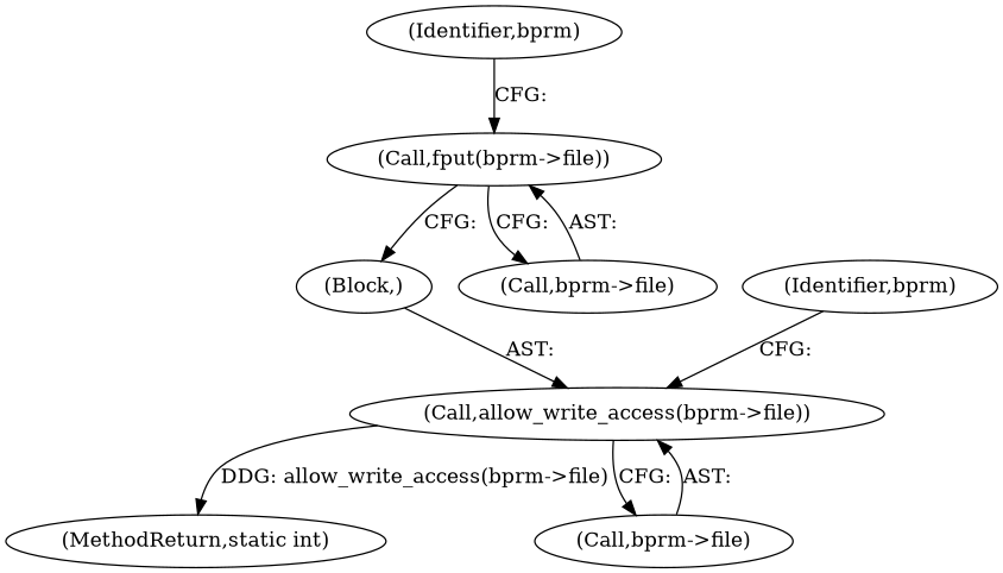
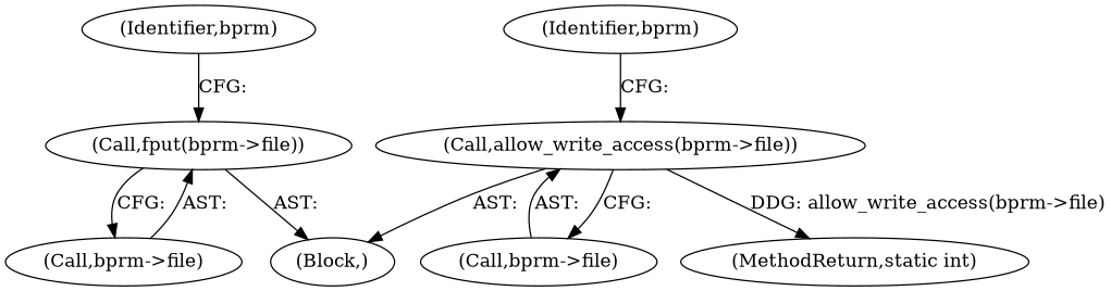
  digraph {
    n1 [label="(Call,allow_write_access(bprm->file))"]
    n2 [label="(Block,)"]
    n3 [label="(MethodReturn,static int)"]
    n4 [label="(Call,bprm->file)"]
    n5 [label="(Call,fput(bprm->file))"]
    n6 [label="(Call,bprm->file)"]
    n7 [label="(Identifier,bprm)"]
    n8 [label="(Identifier,bprm)"]
-   n2 -> n1 [label="AST: "]
+   n1 -> n2 [label="AST: "]
    n1 -> n3 [label="DDG: allow_write_access(bprm->file)"]
    n1 -> n4 [label="CFG: "]
    n4 -> n1 [label="AST: "]
-   n5 -> n2 [label="CFG: "]
+   n5 -> n2 [label="AST: "]
    n5 -> n6 [label="CFG: "]
    n6 -> n5 [label="AST: "]
    n7 -> n5 [label="CFG: "]
    n8 -> n1 [label="CFG: "]
  }
